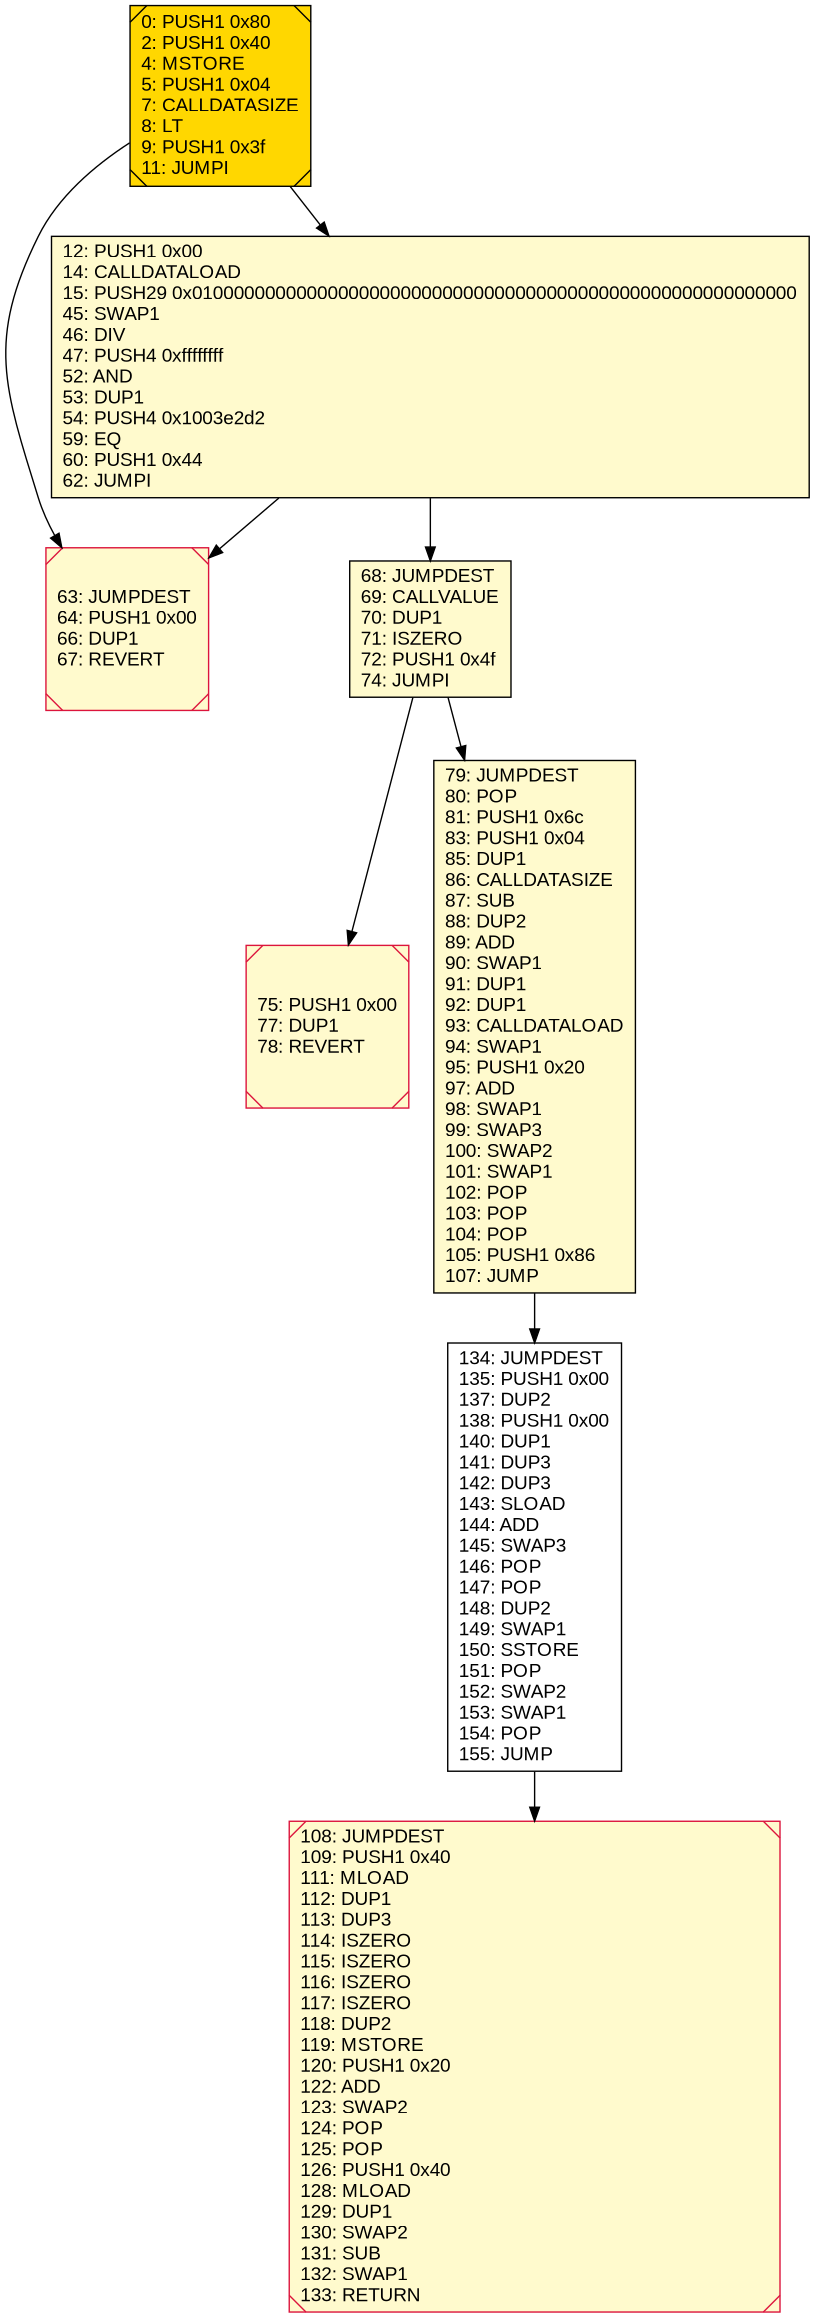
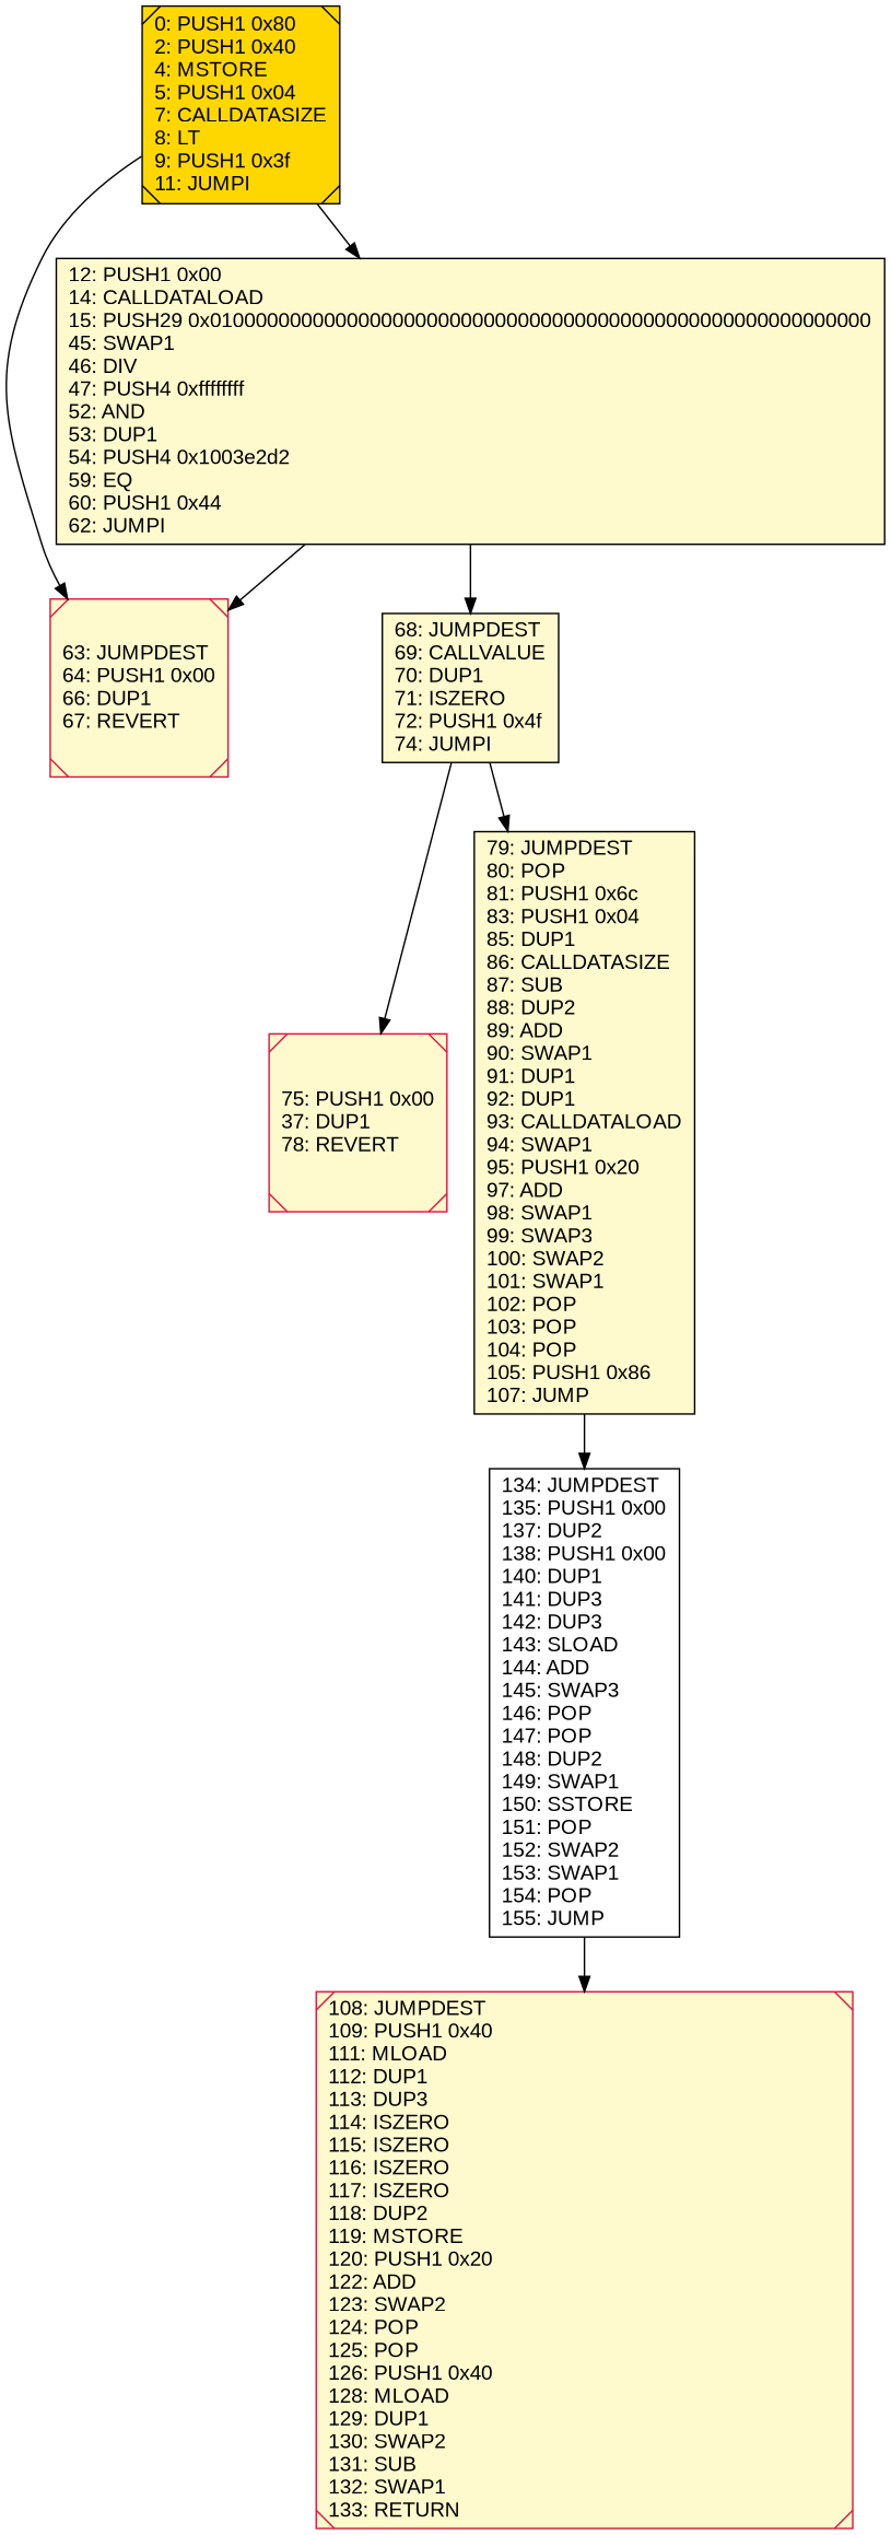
  digraph {
    rankdir=UD
    node [color=black fillcolor=lemonchiffon fontcolor=black fontname=arial shape=Msquare style=filled]
    n1 [fillcolor=gold label="0: PUSH1 0x80\l2: PUSH1 0x40\l4: MSTORE\l5: PUSH1 0x04\l7: CALLDATASIZE\l8: LT\l9: PUSH1 0x3f\l11: JUMPI\l"]
    n2 [color=crimson label="63: JUMPDEST\l64: PUSH1 0x00\l66: DUP1\l67: REVERT\l"]
    n3 [label="12: PUSH1 0x00\l14: CALLDATALOAD\l15: PUSH29 0x0100000000000000000000000000000000000000000000000000000000\l45: SWAP1\l46: DIV\l47: PUSH4 0xffffffff\l52: AND\l53: DUP1\l54: PUSH4 0x1003e2d2\l59: EQ\l60: PUSH1 0x44\l62: JUMPI\l" shape=box]
    n4 [label="68: JUMPDEST\l69: CALLVALUE\l70: DUP1\l71: ISZERO\l72: PUSH1 0x4f\l74: JUMPI\l" shape=box]
    n5 [color=crimson label="108: JUMPDEST\l109: PUSH1 0x40\l111: MLOAD\l112: DUP1\l113: DUP3\l114: ISZERO\l115: ISZERO\l116: ISZERO\l117: ISZERO\l118: DUP2\l119: MSTORE\l120: PUSH1 0x20\l122: ADD\l123: SWAP2\l124: POP\l125: POP\l126: PUSH1 0x40\l128: MLOAD\l129: DUP1\l130: SWAP2\l131: SUB\l132: SWAP1\l133: RETURN\l"]
-   n6 [color=crimson label="75: PUSH1 0x00\l77: DUP1\l78: REVERT\l"]
+   n6 [color=crimson label="75: PUSH1 0x00\l37: DUP1\l78: REVERT\l"]
    n7 [label="79: JUMPDEST\l80: POP\l81: PUSH1 0x6c\l83: PUSH1 0x04\l85: DUP1\l86: CALLDATASIZE\l87: SUB\l88: DUP2\l89: ADD\l90: SWAP1\l91: DUP1\l92: DUP1\l93: CALLDATALOAD\l94: SWAP1\l95: PUSH1 0x20\l97: ADD\l98: SWAP1\l99: SWAP3\l100: SWAP2\l101: SWAP1\l102: POP\l103: POP\l104: POP\l105: PUSH1 0x86\l107: JUMP\l" shape=box]
    n8 [fillcolor=white label="134: JUMPDEST\l135: PUSH1 0x00\l137: DUP2\l138: PUSH1 0x00\l140: DUP1\l141: DUP3\l142: DUP3\l143: SLOAD\l144: ADD\l145: SWAP3\l146: POP\l147: POP\l148: DUP2\l149: SWAP1\l150: SSTORE\l151: POP\l152: SWAP2\l153: SWAP1\l154: POP\l155: JUMP\l" shape=box]
    n1 -> n2
    n1 -> n3
    n3 -> n2
    n3 -> n4
    n4 -> n6
    n4 -> n7
    n7 -> n8
    n8 -> n5
  }
